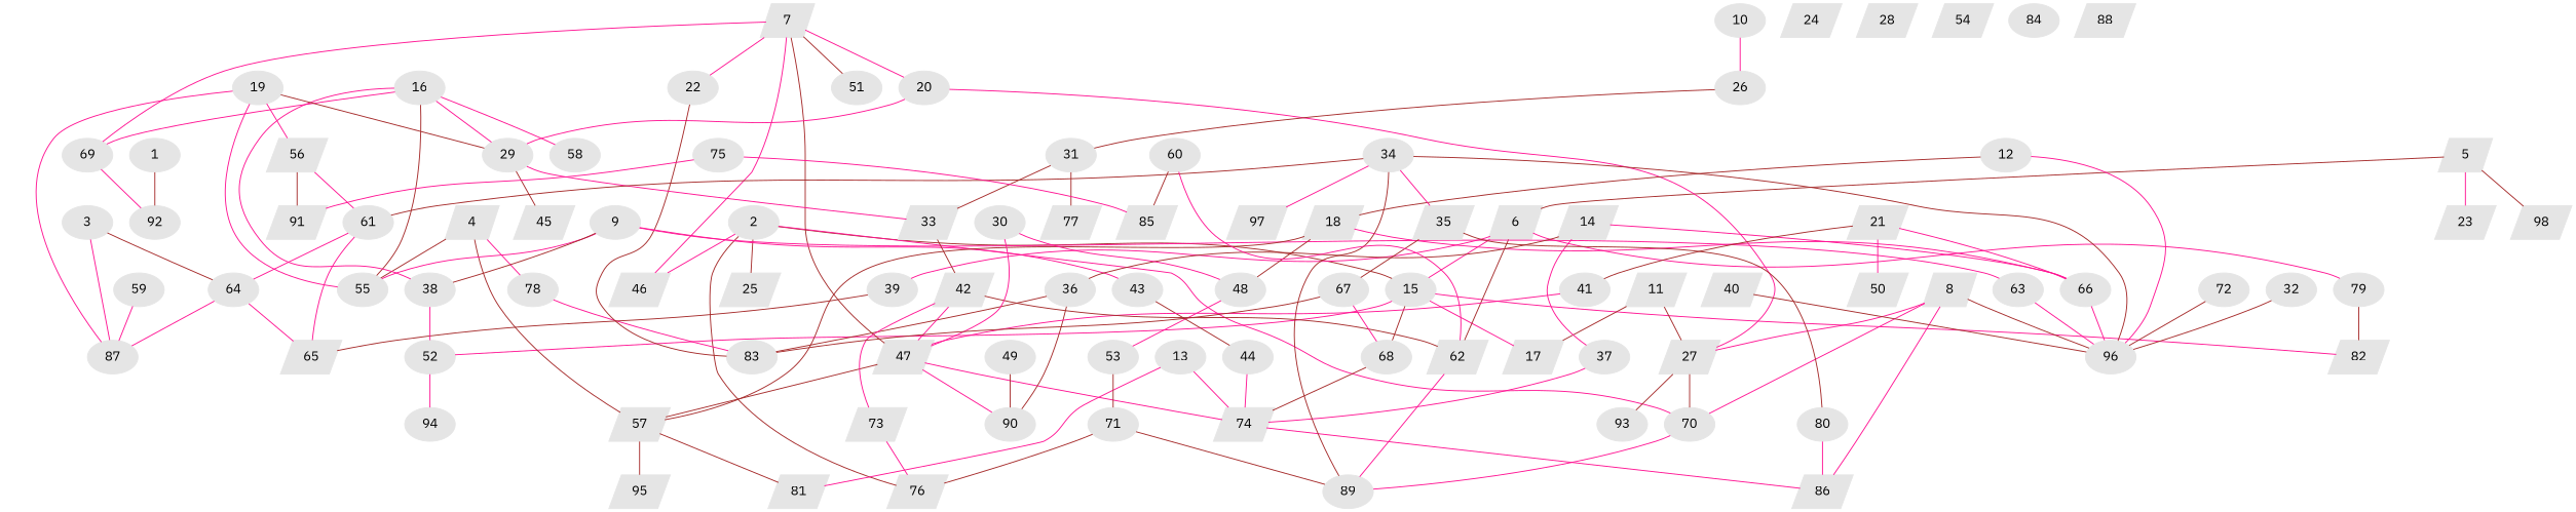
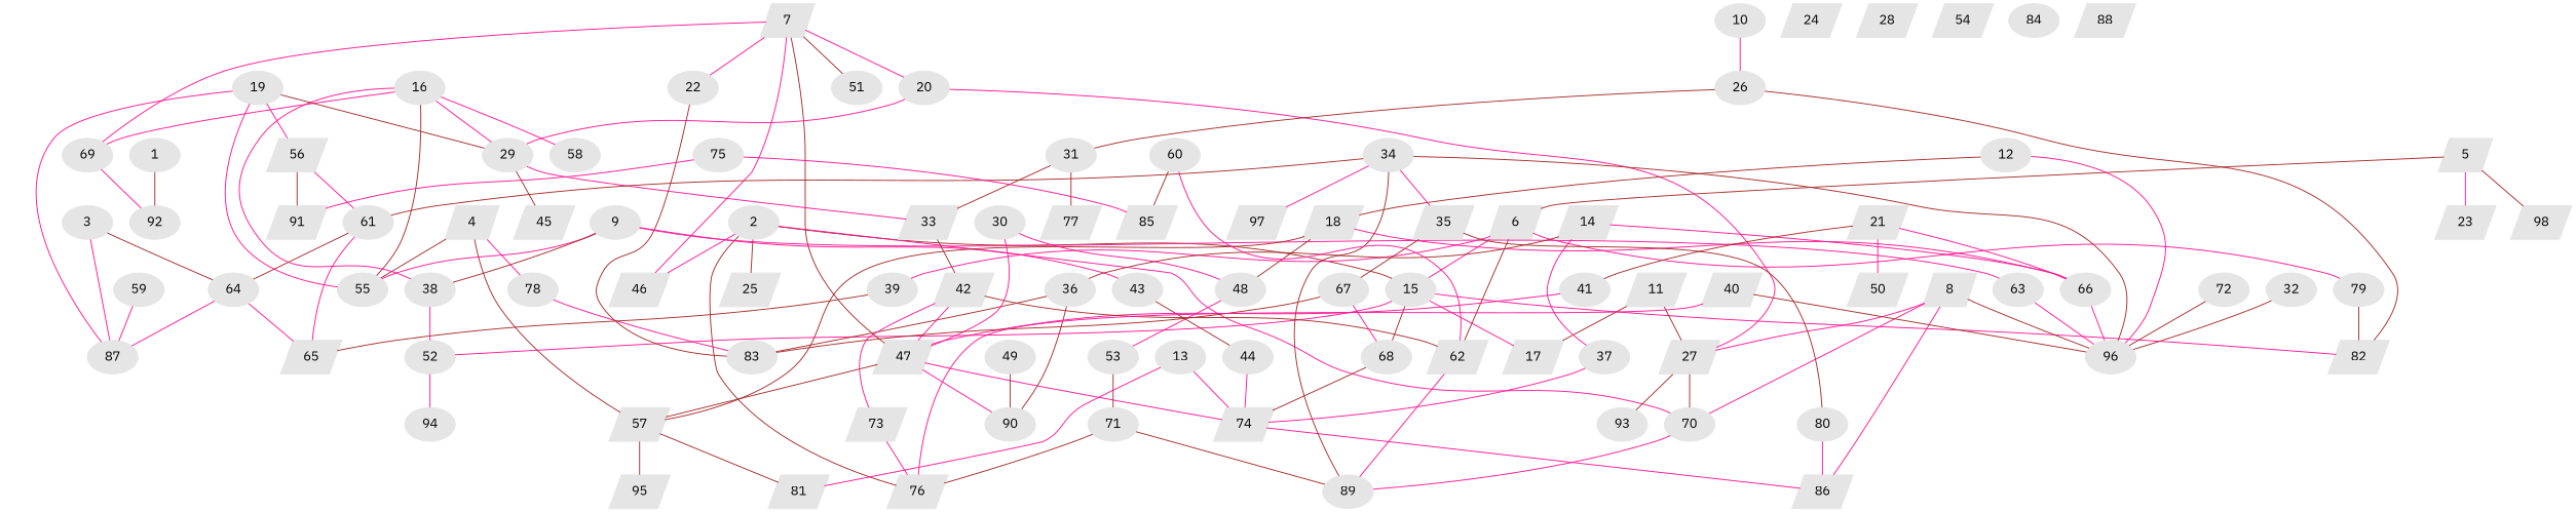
  graph {
    fontname="IBM Plex Sans"
    node [color=gray90 fontname="IBM Plex Sans" shape=ellipse style=filled]
    edge [color=deeppink fontname="IBM Plex Sans"]
    1
    92
    2
    15
    25 [shape=parallelogram]
    46 [shape=parallelogram]
    70
    76 [shape=parallelogram]
    17 [shape=parallelogram]
    52
    68
    82 [shape=parallelogram]
    89
    3
    64
    87
    65 [shape=parallelogram]
    4 [shape=parallelogram]
    55
    57 [shape=parallelogram]
    78
    81 [shape=parallelogram]
    95 [shape=parallelogram]
    83
    5 [shape=parallelogram]
    6 [shape=parallelogram]
    23 [shape=parallelogram]
    98 [shape=parallelogram]
    39
    62 [shape=parallelogram]
    79
    7 [shape=parallelogram]
    20
    22
    47 [shape=parallelogram]
    51
    69
    27 [shape=parallelogram]
    29
    74 [shape=parallelogram]
    90
    8 [shape=parallelogram]
    86 [shape=parallelogram]
    96
    93
    9
    38
    43
    63
    44
    10
    26
    31
    11 [shape=parallelogram]
    12
    18 [shape=parallelogram]
    66
    48
    13
    14 [shape=parallelogram]
    36
    37
    94
    16
    58
    33 [shape=parallelogram]
    45 [shape=parallelogram]
    53
    19
    56 [shape=parallelogram]
    61
    91 [shape=parallelogram]
    21 [shape=parallelogram]
    41
    50 [shape=parallelogram]
    24 [shape=parallelogram]
    77 [shape=parallelogram]
    28 [shape=parallelogram]
    42 [shape=parallelogram]
    30
    32
    73 [shape=parallelogram]
    34
    35 [shape=parallelogram]
    97 [shape=parallelogram]
    67
    80
    40 [shape=parallelogram]
    71
    49
    54 [shape=parallelogram]
    59
    60
    85 [shape=parallelogram]
    72
    75
    84
    88 [shape=parallelogram]
    1 -- 92 [color=brown]
    2 -- 15 [color=brown]
    2 -- 25 [color=brown]
    2 -- 46
    2 -- 70
    2 -- 76 [color=brown]
    15 -- 17
    15 -- 52
    15 -- 68 [color=brown]
    15 -- 82
    70 -- 89
    52 -- 94
    68 -- 74 [color=brown]
    3 -- 64 [color=brown]
    3 -- 87
    64 -- 87
    64 -- 65
    4 -- 55 [color=brown]
    4 -- 57 [color=brown]
    4 -- 78
    57 -- 81 [color=brown]
    57 -- 95 [color=brown]
    78 -- 83
    5 -- 6 [color=brown]
    5 -- 23
    5 -- 98 [color=brown]
    6 -- 15
    6 -- 39
    6 -- 62 [color=brown]
    6 -- 79
    39 -- 65 [color=brown]
    62 -- 89
    79 -- 82 [color=brown]
    7 -- 46
    7 -- 20
    7 -- 22
    7 -- 47 [color=brown]
    7 -- 51 [color=brown]
    7 -- 69
    20 -- 27
    20 -- 29
    22 -- 83 [color=brown]
    47 -- 57 [color=brown]
    47 -- 74
    47 -- 90
    69 -- 92
    27 -- 70 [color=brown]
    27 -- 93 [color=brown]
    29 -- 33
    29 -- 45 [color=brown]
    74 -- 86
    8 -- 70
    8 -- 27
    8 -- 86
    8 -- 96 [color=brown]
    9 -- 55
    9 -- 38 [color=brown]
    9 -- 43
    9 -- 63
    38 -- 52
    43 -- 44 [color=brown]
    63 -- 96
    44 -- 74
    10 -- 26
+   26 -- 82 [color=brown]
    26 -- 31 [color=brown]
    31 -- 33 [color=brown]
    31 -- 77 [color=brown]
    11 -- 17 [color=brown]
    11 -- 27 [color=brown]
    12 -- 96
    12 -- 18 [color=brown]
    18 -- 57 [color=brown]
    18 -- 66
    18 -- 48 [color=brown]
    66 -- 96
    48 -- 53
    13 -- 81
    13 -- 74
    14 -- 66
    14 -- 36 [color=brown]
    14 -- 37
    36 -- 83 [color=brown]
    36 -- 90 [color=brown]
    37 -- 74
    16 -- 55 [color=brown]
    16 -- 69
    16 -- 29
    16 -- 38
    16 -- 58
    33 -- 42 [color=brown]
    53 -- 71 [color=brown]
    19 -- 87
    19 -- 55
    19 -- 29 [color=brown]
    19 -- 56
    56 -- 61
    56 -- 91 [color=brown]
-   61 -- 64
+   61 -- 64 [color=brown]
    61 -- 65
    21 -- 66
    21 -- 41 [color=brown]
    21 -- 50
    41 -- 47
    42 -- 62 [color=brown]
    42 -- 47
    42 -- 73
    30 -- 47
    30 -- 48
    32 -- 96 [color=brown]
    73 -- 76
    34 -- 89 [color=brown]
    34 -- 96 [color=brown]
    34 -- 61 [color=brown]
    34 -- 35
    34 -- 97
    35 -- 67 [color=brown]
    35 -- 80 [color=brown]
    67 -- 68
    67 -- 83 [color=brown]
    80 -- 86
+   40 -- 76
    40 -- 96 [color=brown]
    71 -- 76 [color=brown]
    71 -- 89 [color=brown]
    49 -- 90 [color=brown]
    59 -- 87
    60 -- 62
    60 -- 85 [color=brown]
    72 -- 96 [color=brown]
    75 -- 91
    75 -- 85
  }
